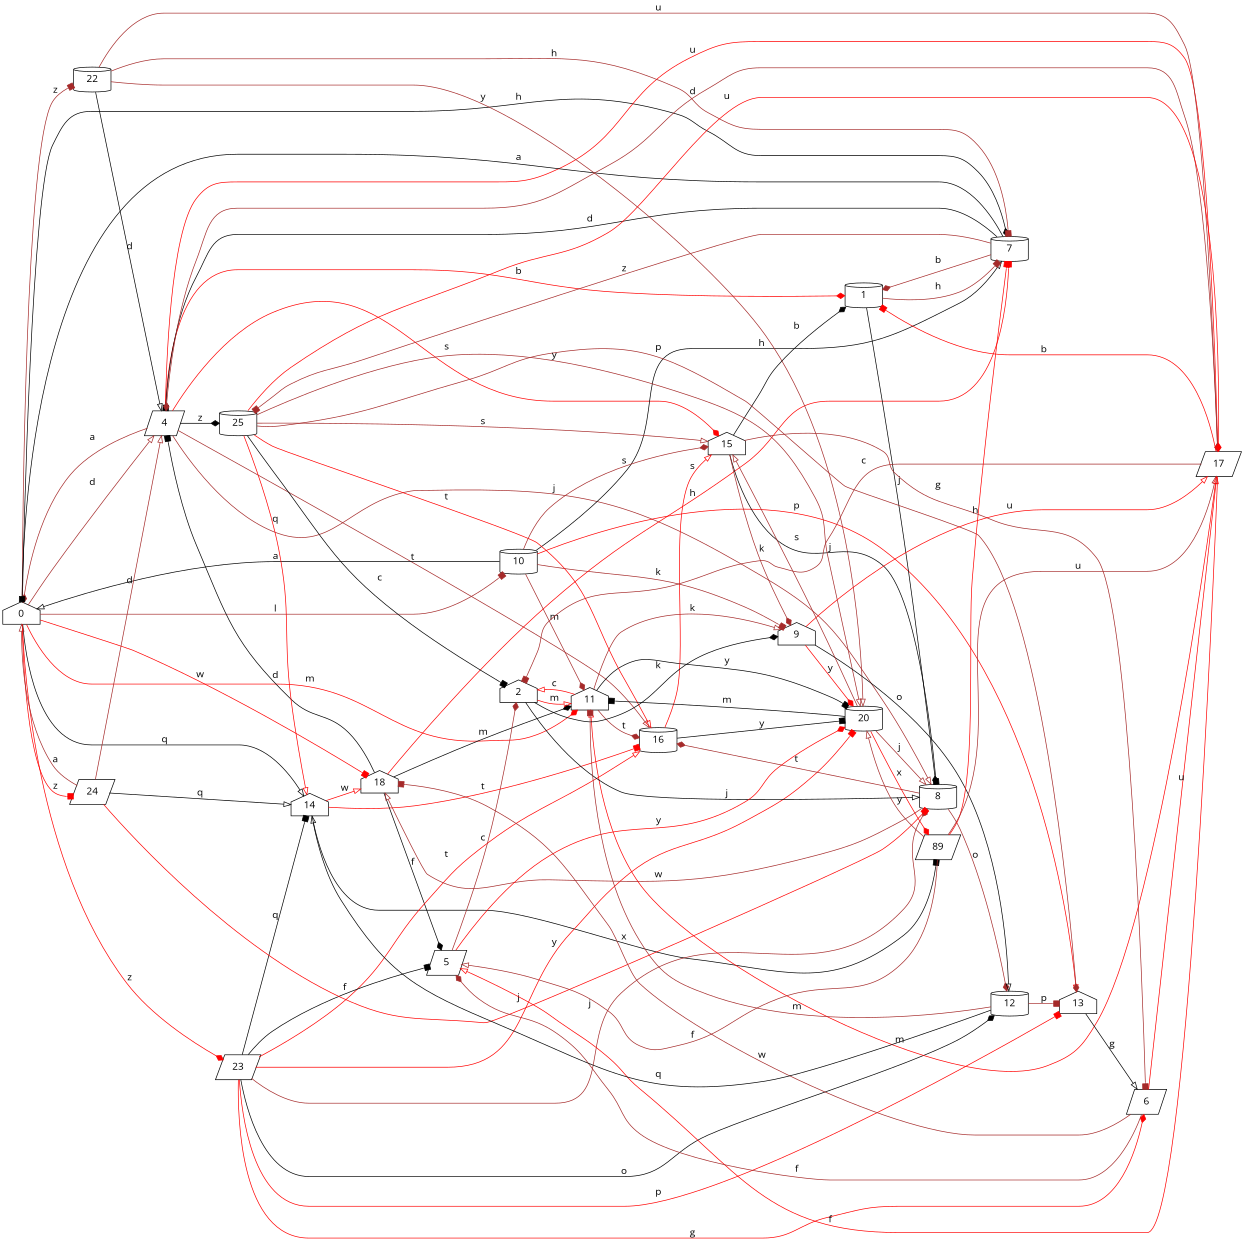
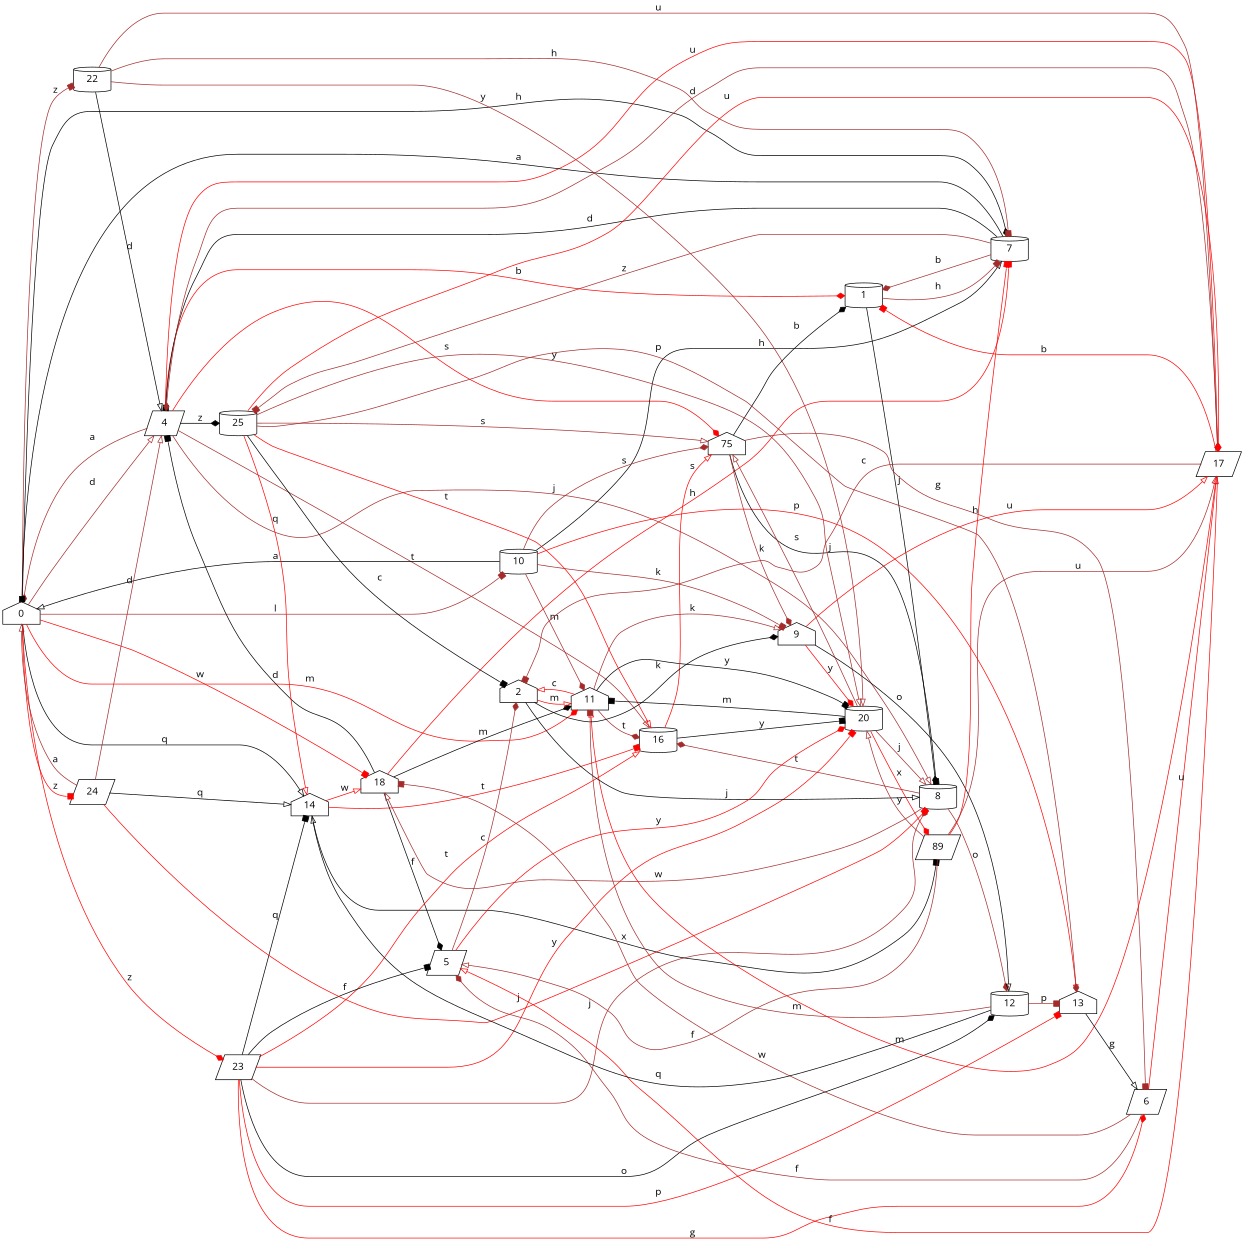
  strict digraph {
    fontname="Open Sans"
    rankdir=LR
    node [fontname="Open Sans" shape=cylinder]
    edge [arrowhead=onormal color=brown fontname="Open Sans"]
    0 [shape=house]
    4 [shape=parallelogram]
    7
    10
    11 [shape=house]
    14 [shape=house]
    18 [shape=house]
    22
    23 [shape=parallelogram]
    24 [shape=parallelogram]
    1
    8
-   15 [shape=house]
+   15 [shape=house label=75]
    16
    17 [shape=parallelogram]
    25
    9 [shape=house]
    13 [shape=house]
    2 [shape=house]
    20
    n21 [label=89 shape=parallelogram]
    5 [shape=parallelogram]
    6 [shape=parallelogram]
    12
    0 -> 4 [label=d]
    0 -> 7 [arrowhead=diamond color=black label=h]
    0 -> 10 [arrowhead=box label=l]
    0 -> 11 [arrowhead=diamond color=red label=m]
    0 -> 14 [color=black label=q]
    0 -> 18 [arrowhead=box color=red label=w]
    0 -> 22 [arrowhead=box label=z]
    0 -> 23 [arrowhead=diamond color=red label=z]
    0 -> 24 [arrowhead=box color=red label=z]
    4 -> 0 [arrowhead=diamond label=a]
    4 -> 1 [arrowhead=diamond color=red label=b]
    4 -> 8 [label=j]
    4 -> 15 [arrowhead=diamond color=red label=s]
    4 -> 16 [label=t]
    4 -> 17 [arrowhead=diamond color=red label=u]
    4 -> 25 [arrowhead=diamond color=black label=z]
    7 -> 0 [arrowhead=box color=black label=a]
    7 -> 4 [arrowhead=box color=black label=d]
    7 -> 1 [arrowhead=diamond label=b]
    7 -> 25 [arrowhead=box label=z]
    10 -> 0 [color=black label=a]
    10 -> 7 [color=black label=h]
    10 -> 11 [arrowhead=diamond label=m]
    10 -> 15 [arrowhead=diamond label=s]
    10 -> 9 [arrowhead=box label=k]
    10 -> 13 [color=red label=p]
    11 -> 16 [arrowhead=diamond label=t]
    11 -> 9 [label=k]
    11 -> 2 [color=red label=c]
    11 -> 20 [arrowhead=box color=black label=y]
    14 -> 18 [color=red label=w]
    14 -> 16 [arrowhead=box color=red label=t]
    14 -> n21 [arrowhead=box color=black label=x]
    18 -> 4 [arrowhead=box color=black label=d]
    18 -> 7 [arrowhead=box color=red label=h]
    18 -> 11 [arrowhead=diamond color=black label=m]
    18 -> 5 [arrowhead=diamond color=black label=f]
    22 -> 4 [color=black label=d]
    22 -> 7 [arrowhead=box label=h]
    22 -> 17 [arrowhead=diamond label=u]
    22 -> 20 [label=y]
    23 -> 14 [arrowhead=box color=black label=q]
    23 -> 8 [arrowhead=diamond label=j]
    23 -> 16 [color=red label=t]
    23 -> 13 [arrowhead=box color=red label=p]
    23 -> 20 [arrowhead=box color=red label=y]
    23 -> 5 [arrowhead=box color=black label=f]
    23 -> 6 [arrowhead=diamond color=red label=g]
    23 -> 12 [arrowhead=diamond color=black label=o]
    24 -> 0 [label=a]
    24 -> 4 [label=d]
    24 -> 14 [color=black label=q]
    24 -> 8 [arrowhead=box color=red label=j]
    1 -> 7 [arrowhead=box label=h]
    1 -> 8 [arrowhead=diamond color=black label=j]
    8 -> 18 [label=w]
    8 -> 16 [arrowhead=diamond label=t]
    8 -> 12 [arrowhead=diamond label=o]
    15 -> 1 [arrowhead=diamond color=black label=b]
    15 -> 8 [arrowhead=box color=black label=j]
    15 -> 9 [arrowhead=diamond label=k]
    15 -> 6 [arrowhead=box label=g]
    16 -> 15 [color=red label=s]
    16 -> 20 [arrowhead=box color=black label=y]
    17 -> 4 [arrowhead=diamond label=d]
    17 -> 11 [color=red label=m]
    17 -> 1 [arrowhead=box color=red label=b]
    17 -> 2 [arrowhead=box label=c]
    17 -> 5 [color=red label=f]
    25 -> 14 [color=red label=q]
    25 -> 15 [label=s]
    25 -> 16 [color=red label=t]
    25 -> 17 [arrowhead=diamond color=red label=u]
    25 -> 13 [arrowhead=diamond label=p]
    25 -> 2 [arrowhead=box color=black label=c]
    25 -> 20 [label=y]
    9 -> 17 [color=red label=u]
    9 -> 20 [arrowhead=diamond color=red label=y]
    9 -> 12 [color=black label=o]
    13 -> 6 [color=black label=g]
    2 -> 11 [color=red label=m]
    2 -> 8 [color=black label=j]
    2 -> 9 [arrowhead=diamond color=black label=k]
    20 -> 11 [arrowhead=box color=black label=m]
    20 -> 8 [label=j]
    20 -> 15 [label=s]
    20 -> n21 [arrowhead=diamond color=red label=x]
    n21 -> 7 [arrowhead=box color=red label=h]
    n21 -> 17 [label=u]
    n21 -> 20 [label=y]
    n21 -> 5 [label=f]
    5 -> 2 [arrowhead=diamond label=c]
    5 -> 20 [arrowhead=diamond color=red label=y]
    6 -> 18 [arrowhead=box label=w]
    6 -> 17 [color=red label=u]
    6 -> 5 [arrowhead=diamond label=f]
    12 -> 11 [arrowhead=box label=m]
    12 -> 14 [color=black label=q]
    12 -> 13 [arrowhead=box label=p]
  }
